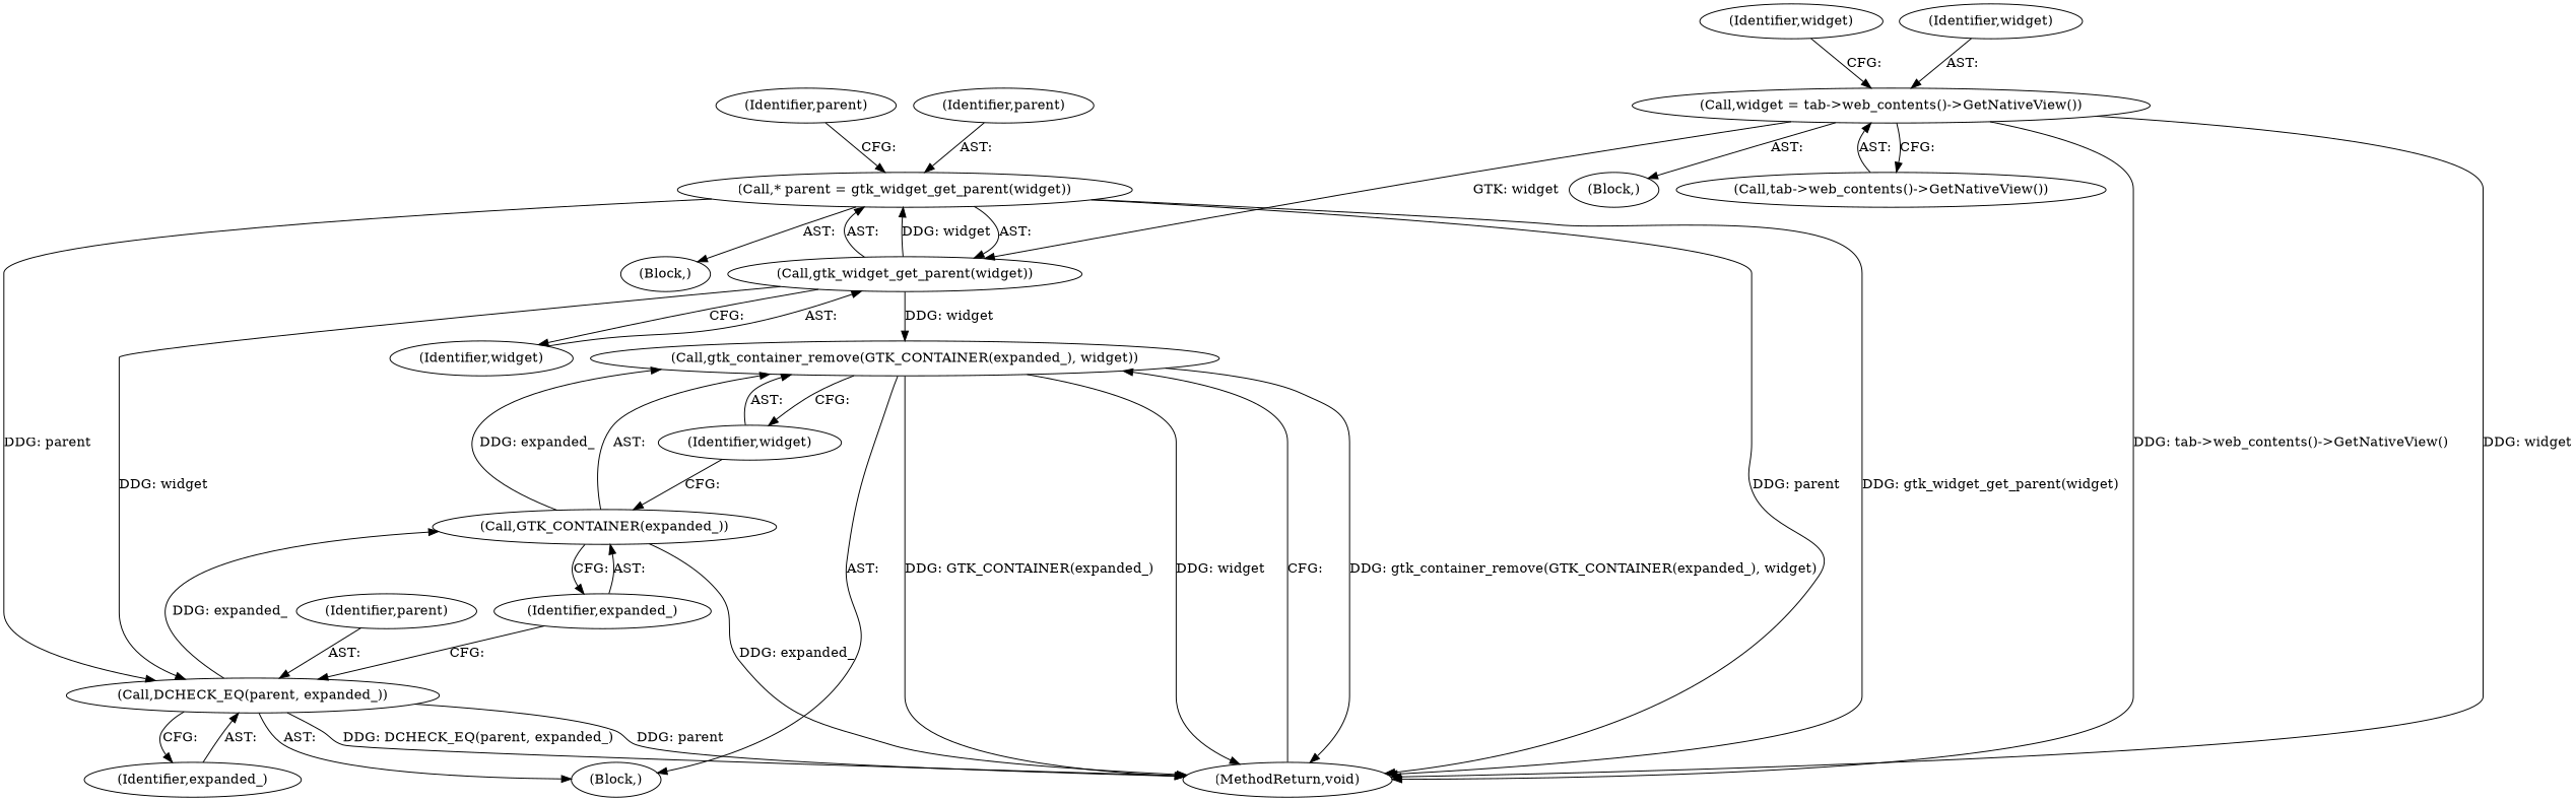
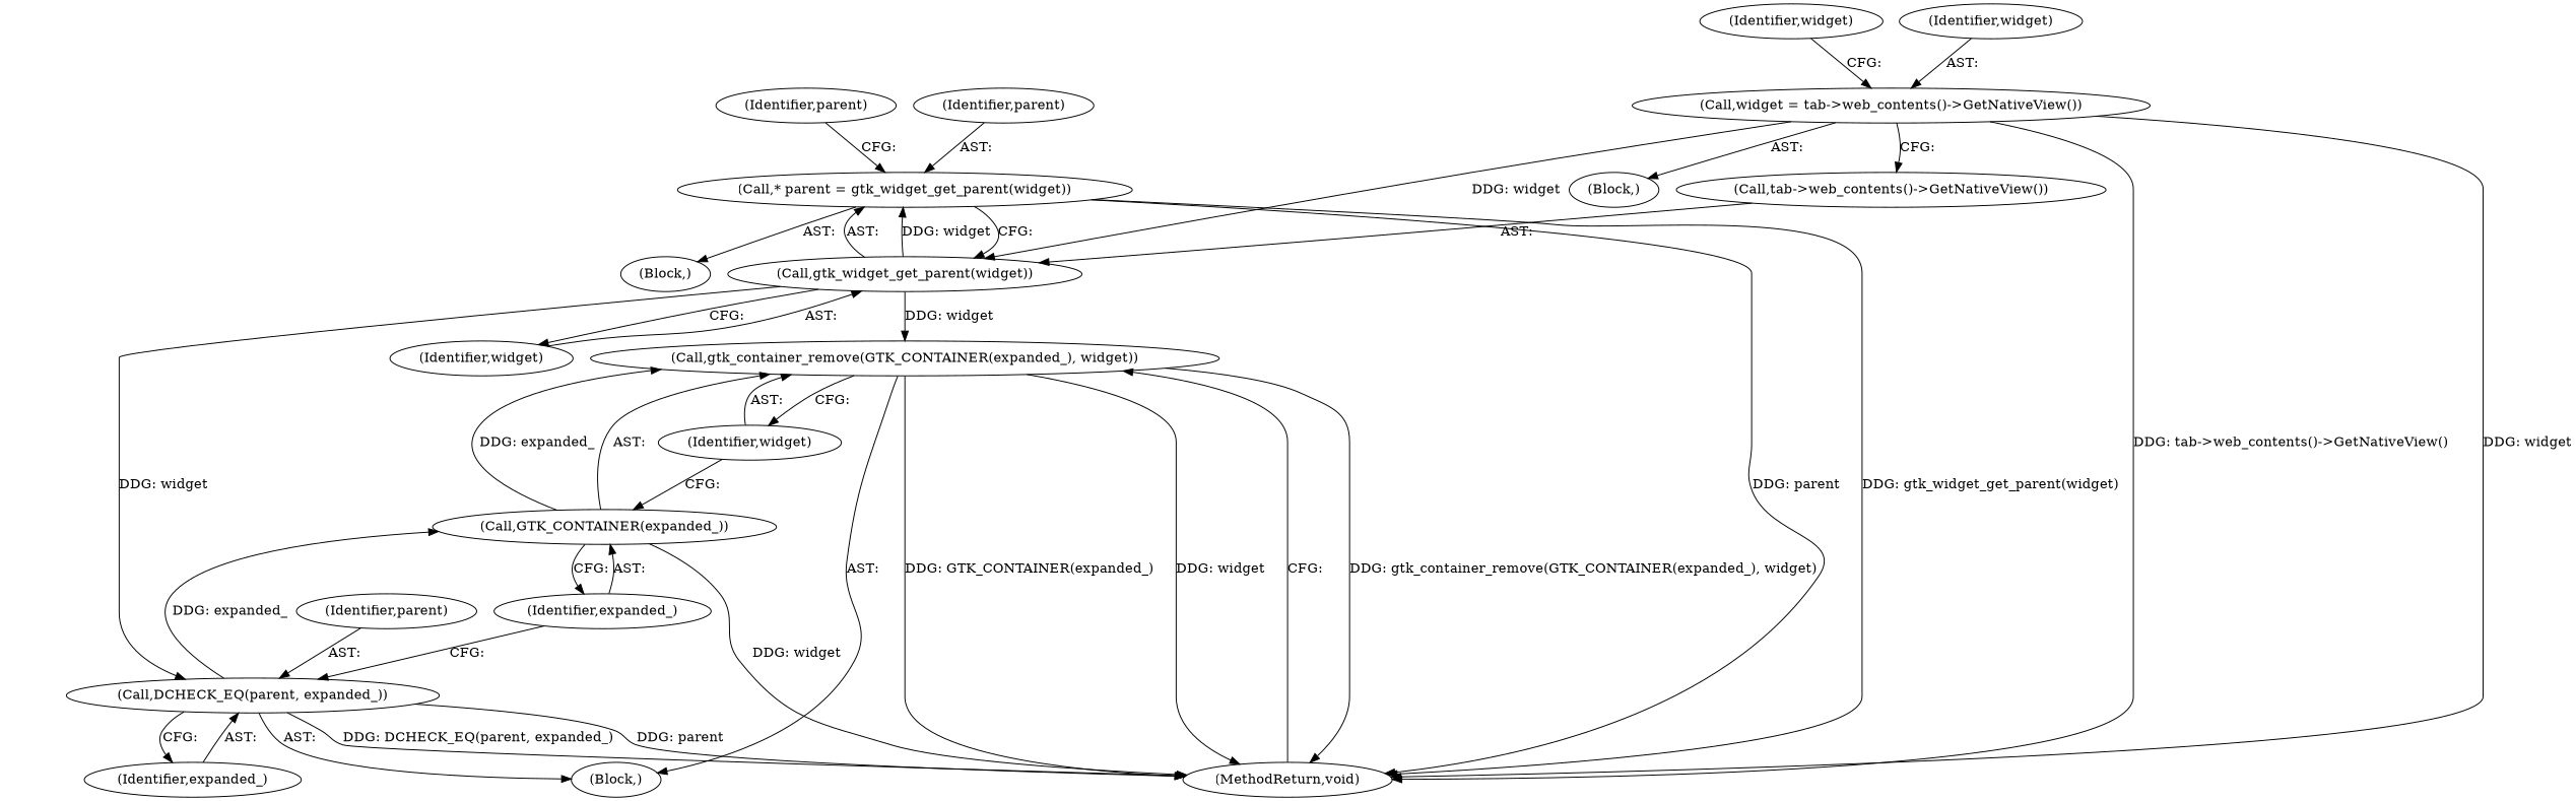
  digraph {
    n1 [label="(Call,gtk_container_remove(GTK_CONTAINER(expanded_), widget))"]
    n2 [label="(MethodReturn,void)"]
    n3 [label="(Identifier,widget)"]
    n4 [label="(Block,)"]
    n5 [label="(Call,GTK_CONTAINER(expanded_))"]
    n6 [label="(Identifier,expanded_)"]
    n7 [label="(Call,DCHECK_EQ(parent, expanded_))"]
    n8 [label="(Identifier,expanded_)"]
    n9 [label="(Call,* parent = gtk_widget_get_parent(widget))"]
    n10 [label="(Call,gtk_widget_get_parent(widget))"]
    n11 [label="(Block,)"]
    n12 [label="(Identifier,widget)"]
    n13 [label="(Call,widget = tab->web_contents()->GetNativeView())"]
    n14 [label="(Block,)"]
    n15 [label="(Call,tab->web_contents()->GetNativeView())"]
    n16 [label="(Identifier,parent)"]
    n17 [label="(Identifier,widget)"]
    n18 [label="(Identifier,widget)"]
    n19 [label="(Identifier,parent)"]
    n20 [label="(Identifier,parent)"]
    n1 -> n2 [label="DDG: gtk_container_remove(GTK_CONTAINER(expanded_), widget)"]
    n1 -> n2 [label="DDG: GTK_CONTAINER(expanded_)"]
    n1 -> n2 [label="DDG: widget"]
    n1 -> n3 [label="CFG: "]
    n1 -> n4 [label="AST: "]
    n2 -> n1 [label="CFG: "]
    n3 -> n1 [label="AST: "]
    n3 -> n5 [label="CFG: "]
    n5 -> n1 [label="AST: "]
    n5 -> n1 [label="DDG: expanded_"]
-   n5 -> n2 [label="DDG: expanded_"]
+   n5 -> n2 [label="DDG: widget"]
    n5 -> n6 [label="CFG: "]
    n6 -> n5 [label="AST: "]
    n6 -> n7 [label="CFG: "]
    n7 -> n2 [label="DDG: DCHECK_EQ(parent, expanded_)"]
    n7 -> n2 [label="DDG: parent"]
    n7 -> n4 [label="AST: "]
    n7 -> n5 [label="DDG: expanded_"]
    n7 -> n8 [label="CFG: "]
    n8 -> n7 [label="AST: "]
    n9 -> n2 [label="DDG: parent"]
    n9 -> n2 [label="DDG: gtk_widget_get_parent(widget)"]
-   n9 -> n7 [label="DDG: parent"]
-   n9 -> n10 [label="AST: "]
+   n9 -> n10 [label="CFG: "]
    n9 -> n11 [label="AST: "]
    n10 -> n1 [label="DDG: widget"]
    n10 -> n7 [label="DDG: widget"]
    n10 -> n9 [label="AST: "]
    n10 -> n9 [label="DDG: widget"]
    n10 -> n12 [label="CFG: "]
    n12 -> n10 [label="AST: "]
    n13 -> n2 [label="DDG: widget"]
    n13 -> n2 [label="DDG: tab->web_contents()->GetNativeView()"]
-   n13 -> n10 [label="GTK: widget"]
+   n13 -> n10 [label="DDG: widget"]
    n13 -> n14 [label="AST: "]
    n13 -> n15 [label="CFG: "]
-   n15 -> n13 [label="AST: "]
+   n15 -> n10 [label="AST: "]
    n16 -> n7 [label="AST: "]
    n17 -> n13 [label="CFG: "]
    n18 -> n13 [label="AST: "]
    n19 -> n9 [label="CFG: "]
    n20 -> n9 [label="AST: "]
  }
